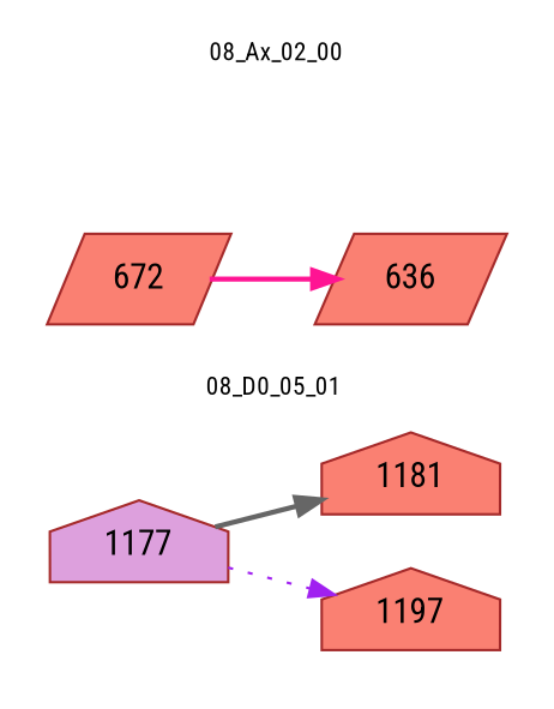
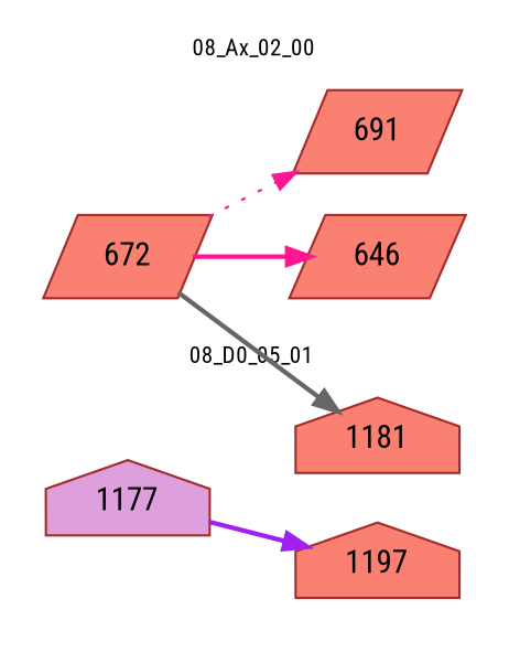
  digraph {
    fontname="Roboto Condensed"
    rankdir=LR
    node [color=brown fillcolor=salmon fontname="Roboto Condensed" shape=parallelogram style=filled]
    edge [color=deeppink fontname="Roboto Condensed" style=bold]
    n1 [label=672]
-   n2 [label=636]
+   n2 [label=646]
+   n3 [label=691]
    n4 [fillcolor=plum label=1177 shape=house]
    n5 [label=1181 shape=house]
    n6 [label=1197 shape=house]
    subgraph cluster_1 {
      color=white
      fontsize=10
      label="08_Ax_02_00"
      n1
      n2
+     n3
    }
    subgraph cluster_2 {
      color=white
      fontsize=10
      label="08_D0_05_01"
      n4
      n5
      n6
    }
    n1 -> n2
-   n4 -> n5 [color=gray40]
-   n4 -> n6 [color=purple style=dotted]
+   n1 -> n3 [style=dotted]
+   n1 -> n5 [color=gray40]
+   n4 -> n6 [color=purple]
  }
